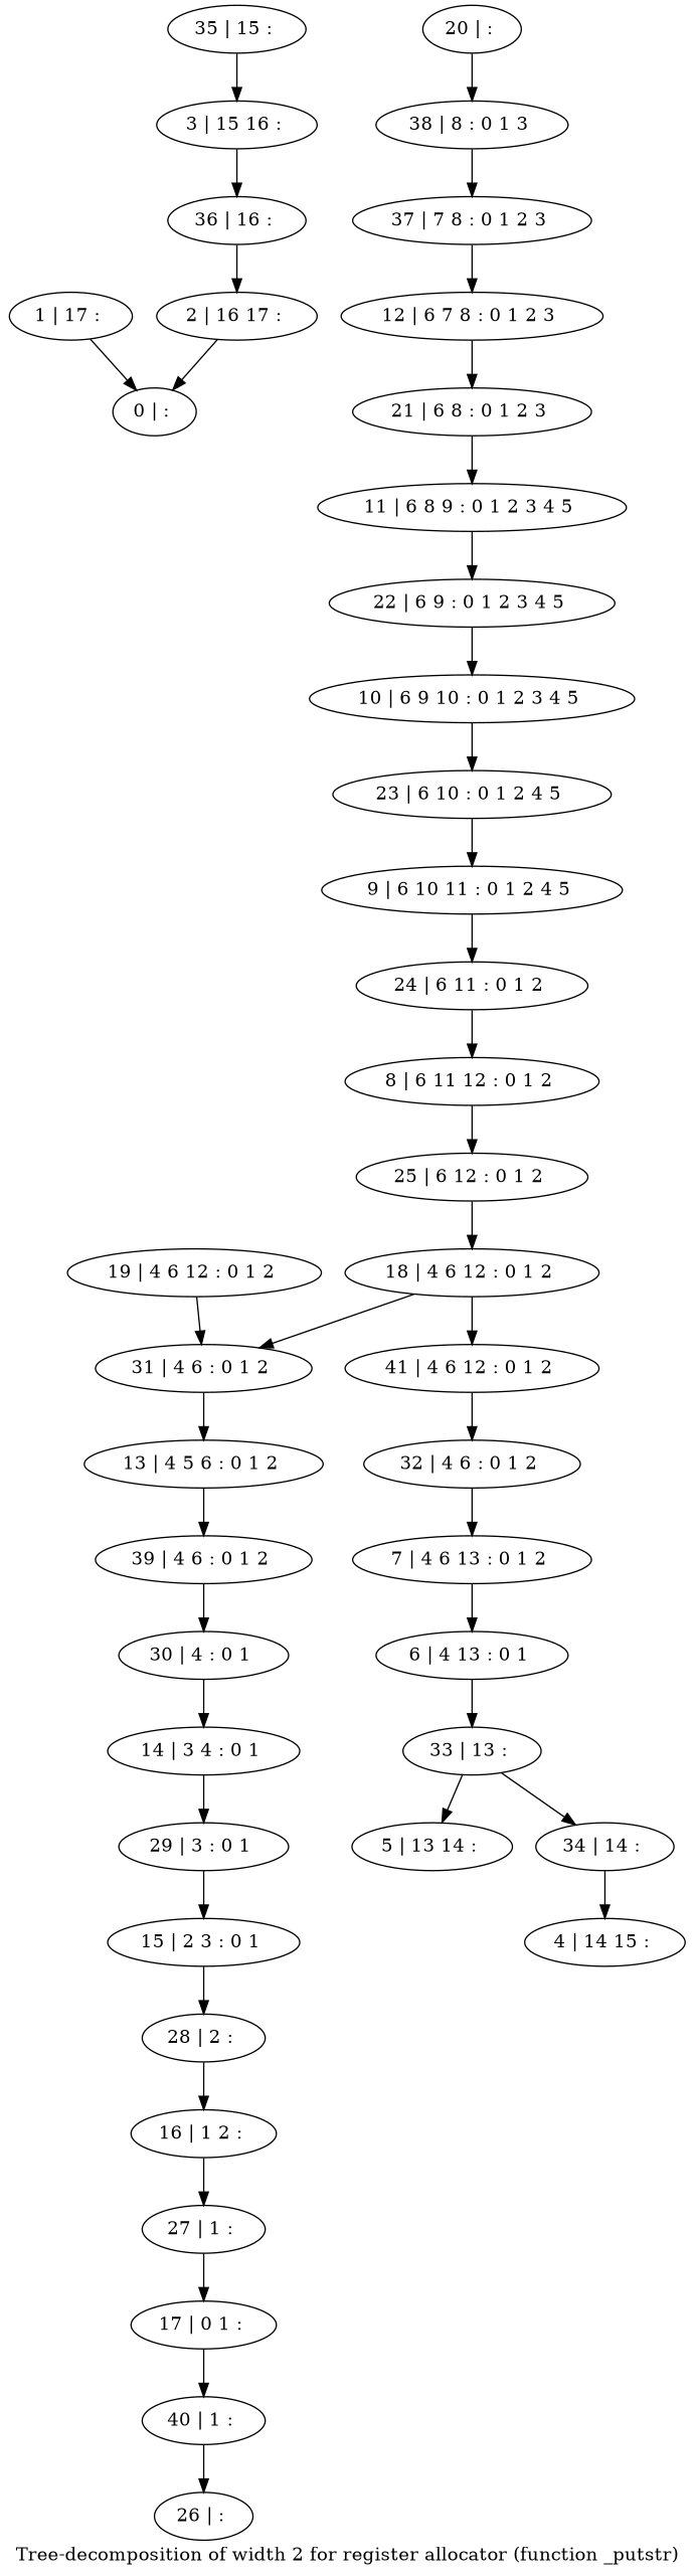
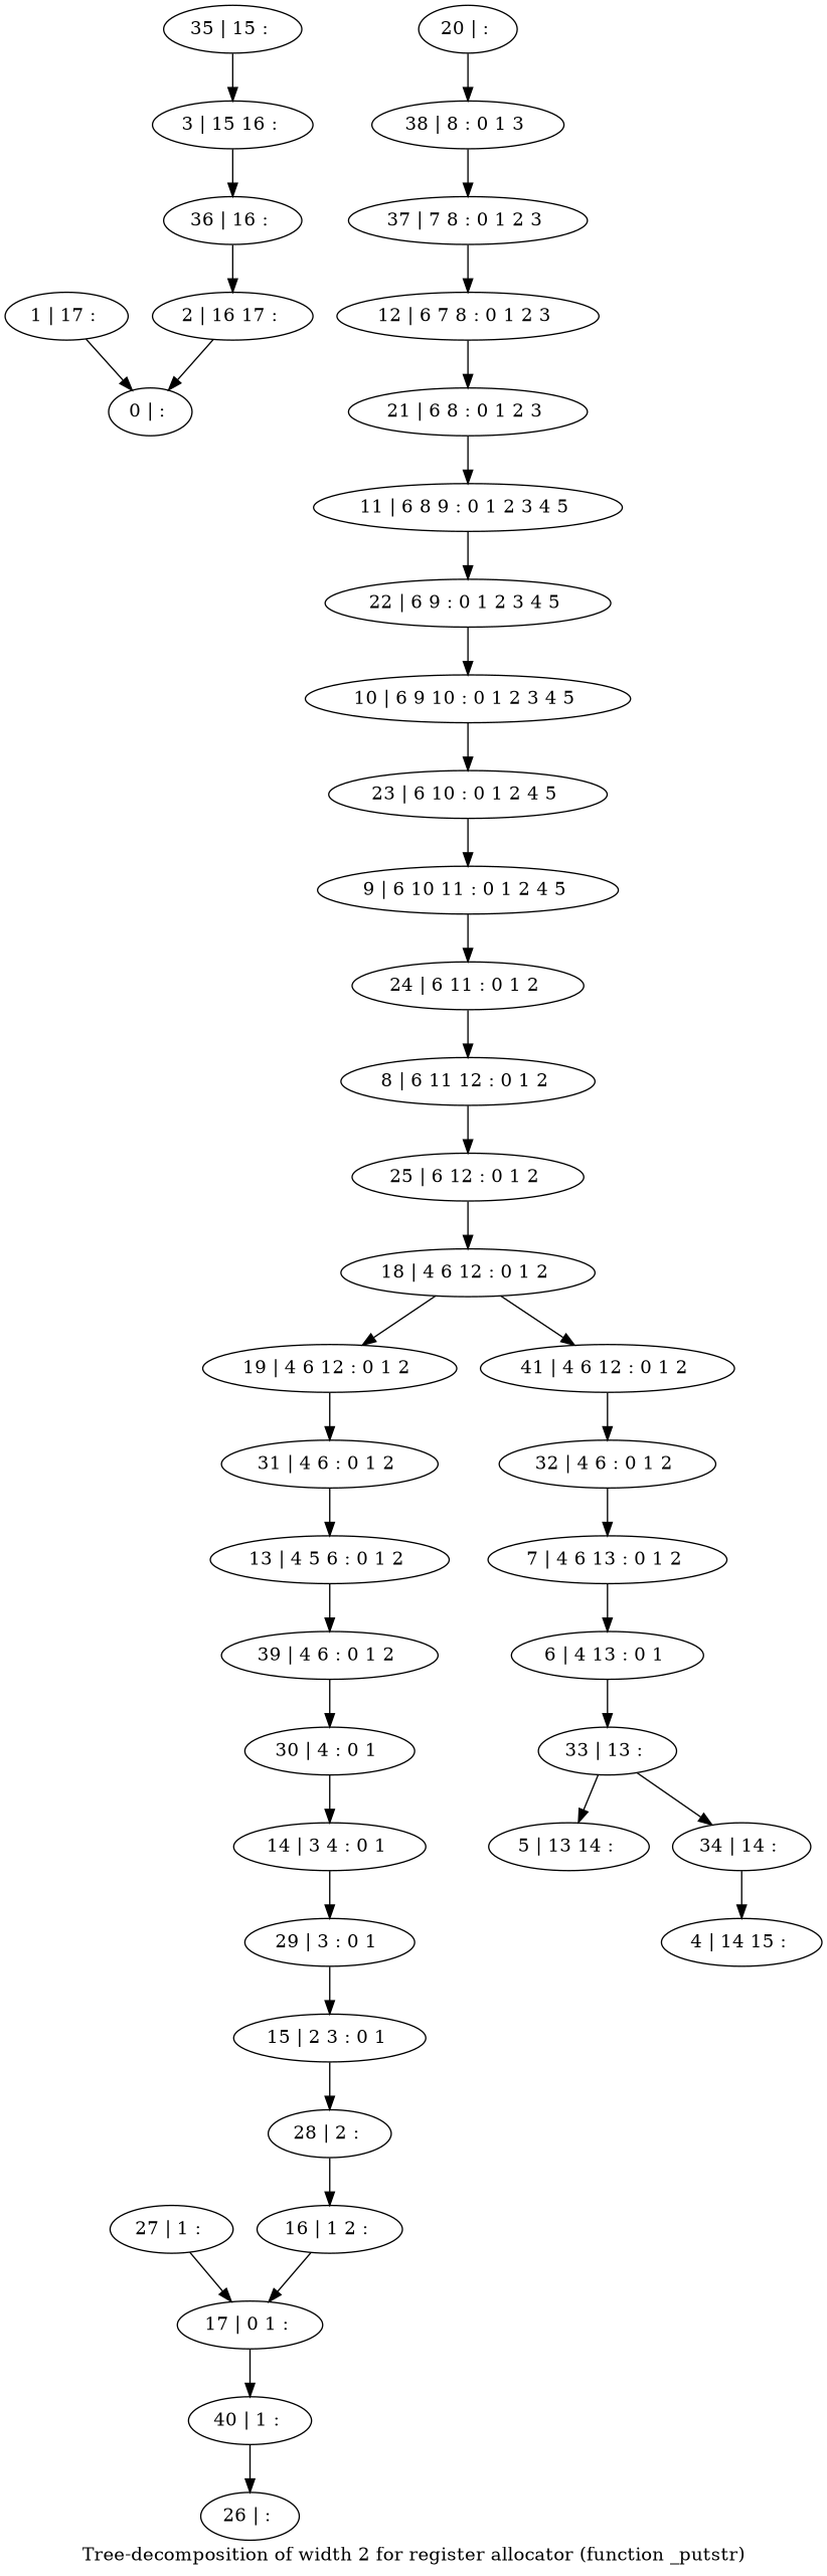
  digraph {
    label="Tree-decomposition of width 2 for register allocator (function _putstr)"
    n1 [label="0 | : "]
    n2 [label="1 | 17 : "]
    n3 [label="2 | 16 17 : "]
    n4 [label="3 | 15 16 : "]
    n5 [label="36 | 16 : "]
    n6 [label="4 | 14 15 : "]
    n7 [label="35 | 15 : "]
    n8 [label="5 | 13 14 : "]
    n9 [label="34 | 14 : "]
    n10 [label="6 | 4 13 : 0 1 "]
    n11 [label="33 | 13 : "]
    n12 [label="7 | 4 6 13 : 0 1 2 "]
    n13 [label="8 | 6 11 12 : 0 1 2 "]
    n14 [label="25 | 6 12 : 0 1 2 "]
    n15 [label="18 | 4 6 12 : 0 1 2 "]
    n16 [label="9 | 6 10 11 : 0 1 2 4 5 "]
    n17 [label="24 | 6 11 : 0 1 2 "]
    n18 [label="10 | 6 9 10 : 0 1 2 3 4 5 "]
    n19 [label="23 | 6 10 : 0 1 2 4 5 "]
    n20 [label="11 | 6 8 9 : 0 1 2 3 4 5 "]
    n21 [label="22 | 6 9 : 0 1 2 3 4 5 "]
    n22 [label="12 | 6 7 8 : 0 1 2 3 "]
    n23 [label="21 | 6 8 : 0 1 2 3 "]
    n24 [label="13 | 4 5 6 : 0 1 2 "]
    n25 [label="39 | 4 6 : 0 1 2 "]
    n26 [label="30 | 4 : 0 1 "]
    n27 [label="14 | 3 4 : 0 1 "]
    n28 [label="29 | 3 : 0 1 "]
    n29 [label="15 | 2 3 : 0 1 "]
    n30 [label="28 | 2 : "]
    n31 [label="16 | 1 2 : "]
    n32 [label="27 | 1 : "]
    n33 [label="17 | 0 1 : "]
    n34 [label="40 | 1 : "]
    n35 [label="26 | : "]
    n36 [label="19 | 4 6 12 : 0 1 2 "]
    n37 [label="41 | 4 6 12 : 0 1 2 "]
    n38 [label="31 | 4 6 : 0 1 2 "]
    n39 [label="32 | 4 6 : 0 1 2 "]
    n40 [label="20 | : "]
    n41 [label="38 | 8 : 0 1 3 "]
    n42 [label="37 | 7 8 : 0 1 2 3 "]
    n2 -> n1
    n3 -> n1
    n4 -> n5
    n5 -> n3
    n7 -> n4
    n9 -> n6
    n10 -> n11
    n11 -> n8
    n11 -> n9
    n12 -> n10
    n13 -> n14
    n14 -> n15
-   n15 -> n38
+   n15 -> n36
    n15 -> n37
    n16 -> n17
    n17 -> n13
    n18 -> n19
    n19 -> n16
    n20 -> n21
    n21 -> n18
    n22 -> n23
    n23 -> n20
    n24 -> n25
    n25 -> n26
    n26 -> n27
    n27 -> n28
    n28 -> n29
    n29 -> n30
    n30 -> n31
-   n31 -> n32
+   n31 -> n33
    n32 -> n33
    n33 -> n34
    n34 -> n35
    n36 -> n38
    n37 -> n39
    n38 -> n24
    n39 -> n12
    n40 -> n41
    n41 -> n42
    n42 -> n22
  }
